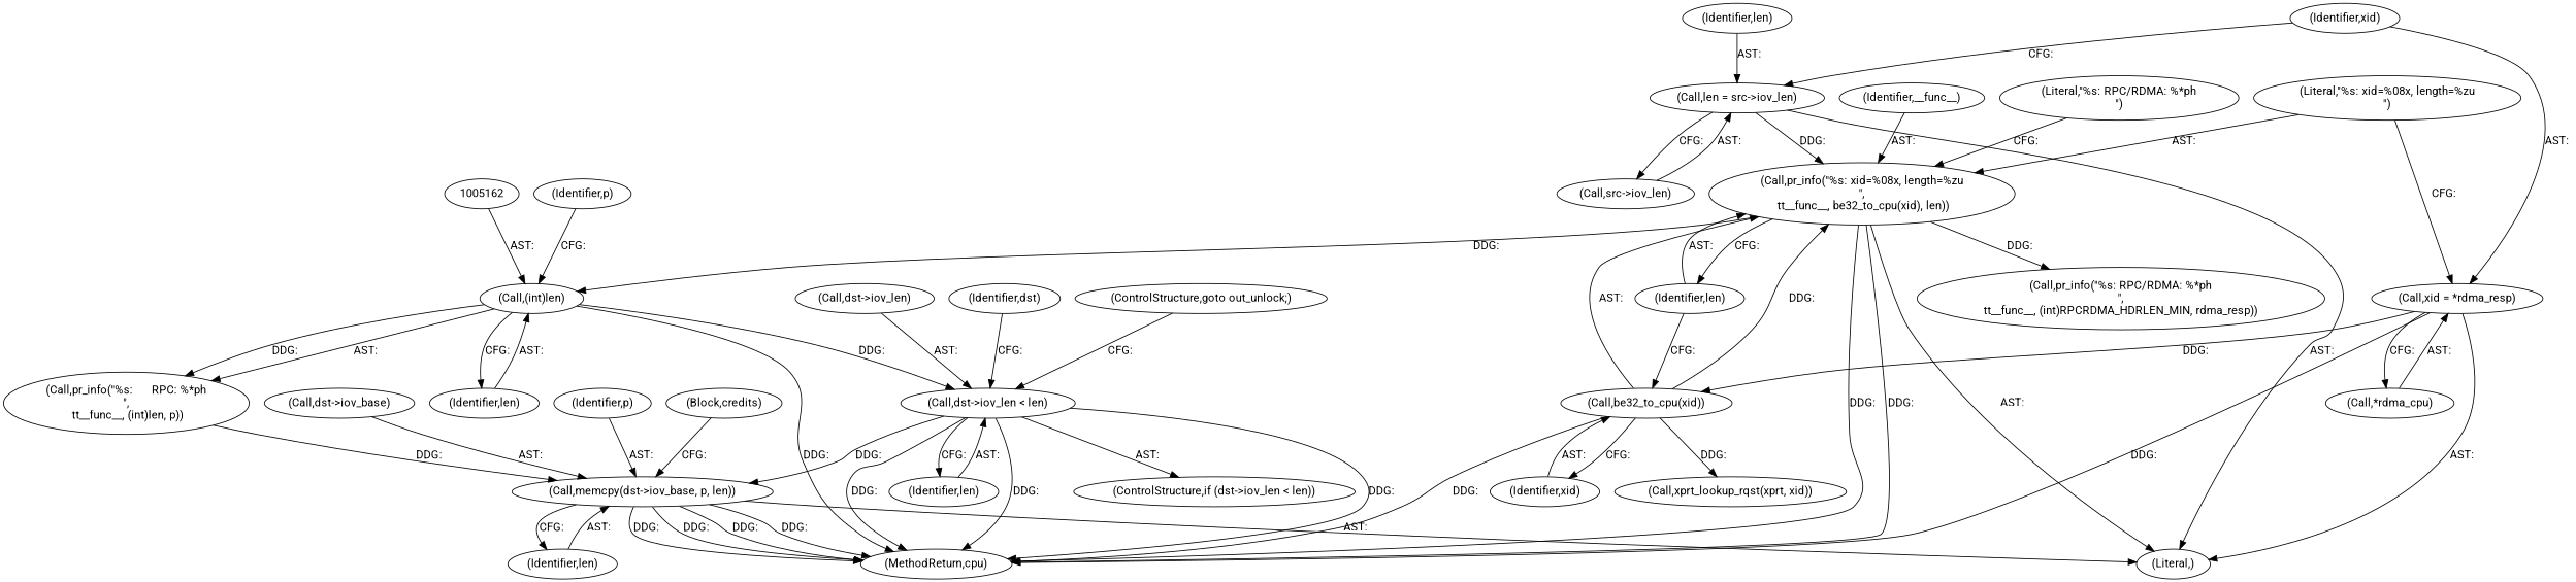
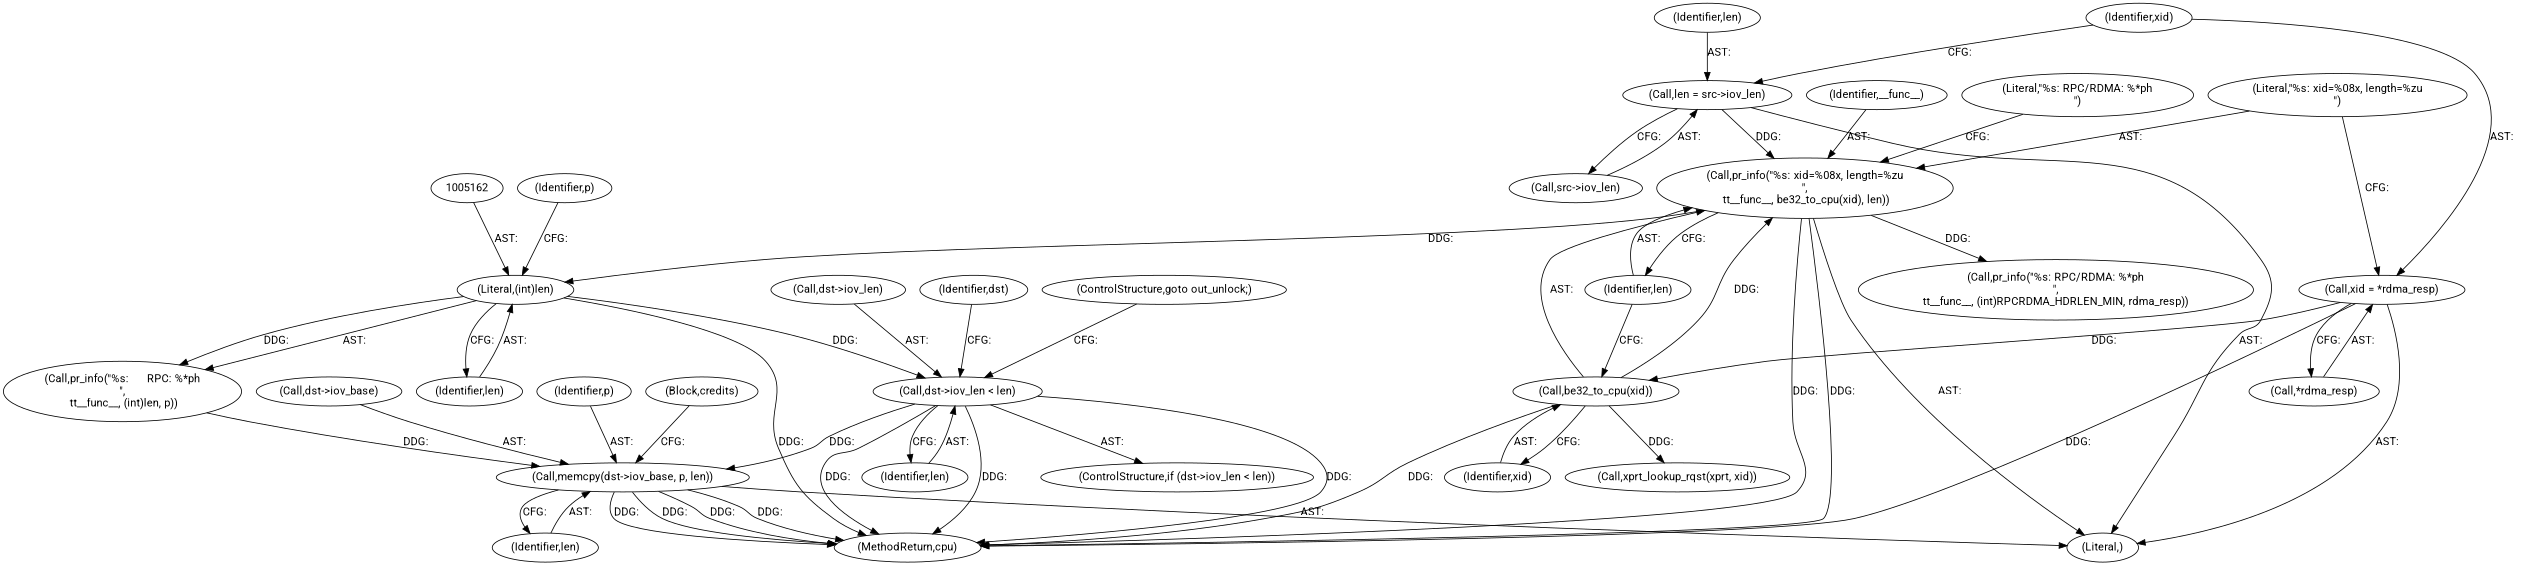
  digraph {
    fontname=Roboto
    node [fontname=Roboto]
    edge [fontname=Roboto]
    n1 [label="(Call,dst->iov_len < len)"]
    n2 [label="(Call,memcpy(dst->iov_base, p, len))"]
    n3 [label="(ControlStructure,if (dst->iov_len < len))"]
    n4 [label="(Identifier,len)"]
    n5 [label="(MethodReturn,cpu)"]
    n6 [label="(Literal,)"]
    n7 [label="(Identifier,len)"]
-   n8 [label="(Call,(int)len)"]
+   n8 [label="(Literal,(int)len)"]
    n9 [label="(Identifier,len)"]
    n10 [label="(Call,pr_info(\"%s:      RPC: %*ph\n\",\n \t\t__func__, (int)len, p))"]
    n11 [label="(Call,pr_info(\"%s: xid=%08x, length=%zu\n\",\n \t\t__func__, be32_to_cpu(xid), len))"]
    n12 [label="(Identifier,len)"]
    n13 [label="(Call,pr_info(\"%s: RPC/RDMA: %*ph\n\",\n\t\t__func__, (int)RPCRDMA_HDRLEN_MIN, rdma_resp))"]
    n14 [label="(Call,be32_to_cpu(xid))"]
    n15 [label="(Identifier,xid)"]
    n16 [label="(Call,xprt_lookup_rqst(xprt, xid))"]
    n17 [label="(Call,xid = *rdma_resp)"]
-   n18 [label="(Call,*rdma_cpu)"]
+   n18 [label="(Call,*rdma_resp)"]
    n19 [label="(Call,len = src->iov_len)"]
    n20 [label="(Call,src->iov_len)"]
    n21 [label="(Identifier,len)"]
    n22 [label="(Literal,\"%s: xid=%08x, length=%zu\n\")"]
    n23 [label="(Identifier,__func__)"]
    n24 [label="(Call,dst->iov_base)"]
    n25 [label="(Call,dst->iov_len)"]
    n26 [label="(Identifier,p)"]
    n27 [label="(Literal,\"%s: RPC/RDMA: %*ph\n\")"]
    n28 [label="(Identifier,dst)"]
    n29 [label="(Identifier,p)"]
    n30 [label="(Block,credits)"]
    n31 [label="(Identifier,xid)"]
    n32 [label="(ControlStructure,goto out_unlock;)"]
    n33 [label=1005162]
    n1 -> n2 [label="DDG: "]
    n1 -> n3 [label="AST: "]
    n1 -> n4 [label="CFG: "]
    n1 -> n5 [label="DDG: "]
    n1 -> n5 [label="DDG: "]
    n1 -> n5 [label="DDG: "]
    n2 -> n5 [label="DDG: "]
    n2 -> n5 [label="DDG: "]
    n2 -> n5 [label="DDG: "]
    n2 -> n5 [label="DDG: "]
    n2 -> n6 [label="AST: "]
    n2 -> n7 [label="CFG: "]
    n4 -> n1 [label="AST: "]
    n7 -> n2 [label="AST: "]
    n8 -> n1 [label="DDG: "]
    n8 -> n5 [label="DDG: "]
    n8 -> n9 [label="CFG: "]
    n8 -> n10 [label="AST: "]
    n8 -> n10 [label="DDG: "]
    n9 -> n8 [label="AST: "]
    n10 -> n2 [label="DDG: "]
    n11 -> n5 [label="DDG: "]
    n11 -> n5 [label="DDG: "]
    n11 -> n6 [label="AST: "]
    n11 -> n8 [label="DDG: "]
    n11 -> n12 [label="CFG: "]
    n11 -> n13 [label="DDG: "]
    n12 -> n11 [label="AST: "]
    n12 -> n14 [label="CFG: "]
    n14 -> n5 [label="DDG: "]
    n14 -> n11 [label="AST: "]
    n14 -> n11 [label="DDG: "]
    n14 -> n15 [label="CFG: "]
    n14 -> n16 [label="DDG: "]
    n15 -> n14 [label="AST: "]
    n17 -> n5 [label="DDG: "]
    n17 -> n6 [label="AST: "]
    n17 -> n14 [label="DDG: "]
    n17 -> n18 [label="CFG: "]
    n18 -> n17 [label="AST: "]
    n19 -> n6 [label="AST: "]
    n19 -> n11 [label="DDG: "]
    n19 -> n20 [label="CFG: "]
    n20 -> n19 [label="AST: "]
    n21 -> n19 [label="AST: "]
    n22 -> n11 [label="AST: "]
    n22 -> n17 [label="CFG: "]
    n23 -> n11 [label="AST: "]
    n24 -> n2 [label="AST: "]
    n25 -> n1 [label="AST: "]
    n26 -> n8 [label="CFG: "]
    n27 -> n11 [label="CFG: "]
    n28 -> n1 [label="CFG: "]
    n29 -> n2 [label="AST: "]
    n30 -> n2 [label="CFG: "]
    n31 -> n17 [label="AST: "]
    n31 -> n19 [label="CFG: "]
    n32 -> n1 [label="CFG: "]
    n33 -> n8 [label="AST: "]
  }
